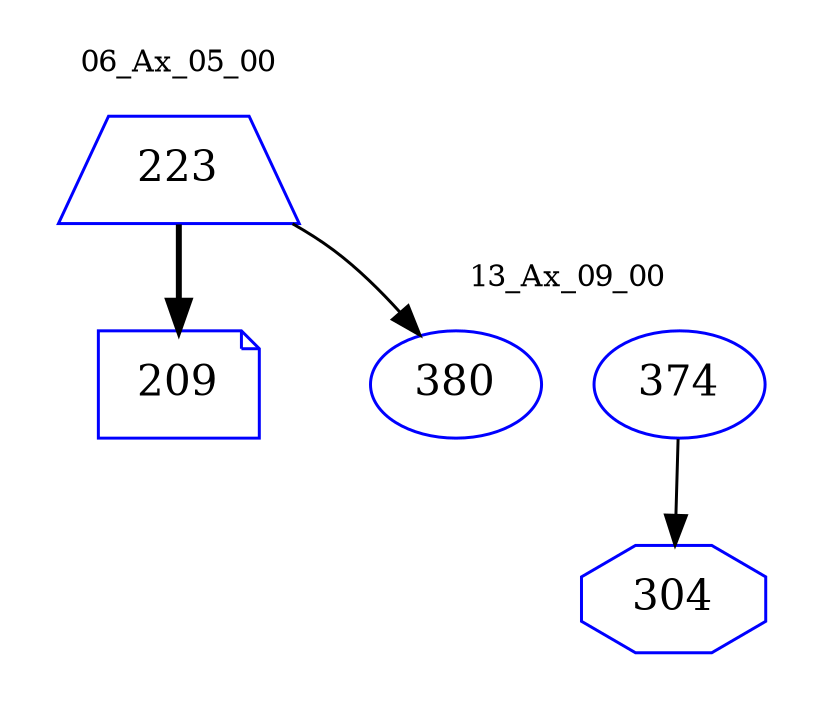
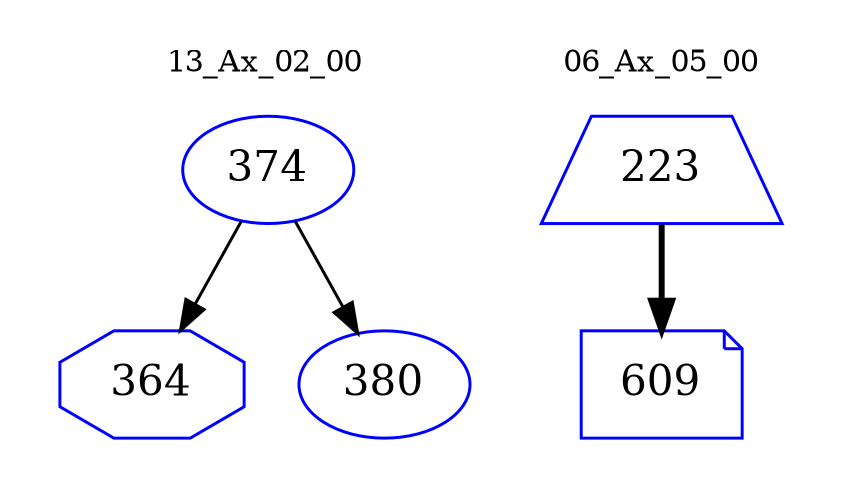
  digraph {
    node [color=blue shape=ellipse]
    edge [arrowhead=normal color=black style=solid]
    n1 [label=374]
-   n2 [label=304 shape=octagon]
+   n2 [label=364 shape=octagon]
    n3 [label=380]
    n4 [label=223 shape=trapezium]
-   n5 [label=209 shape=note]
+   n5 [label=609 shape=note]
    subgraph cluster_1 {
      color=white
      fontsize=10
-     label="13_Ax_09_00"
+     label="13_Ax_02_00"
      n1
      n2
      n3
    }
    subgraph cluster_2 {
      color=white
      fontsize=10
      label="06_Ax_05_00"
      n4
      n5
    }
    n1 -> n2
-   n4 -> n3
+   n1 -> n3
    n4 -> n5 [style=bold]
  }
